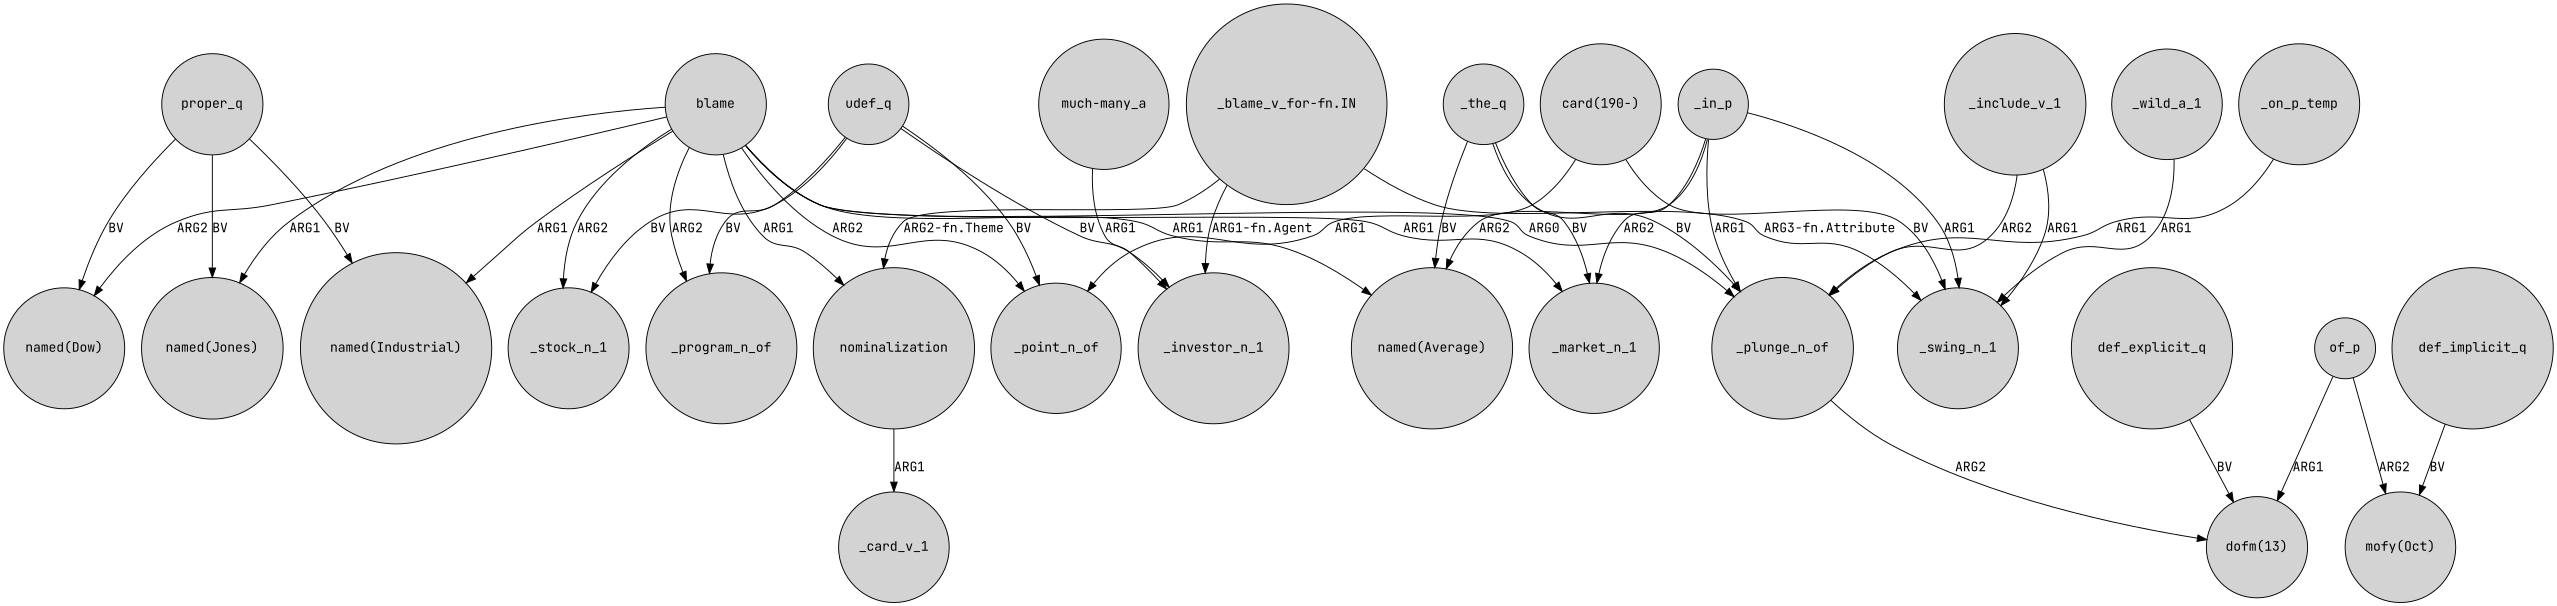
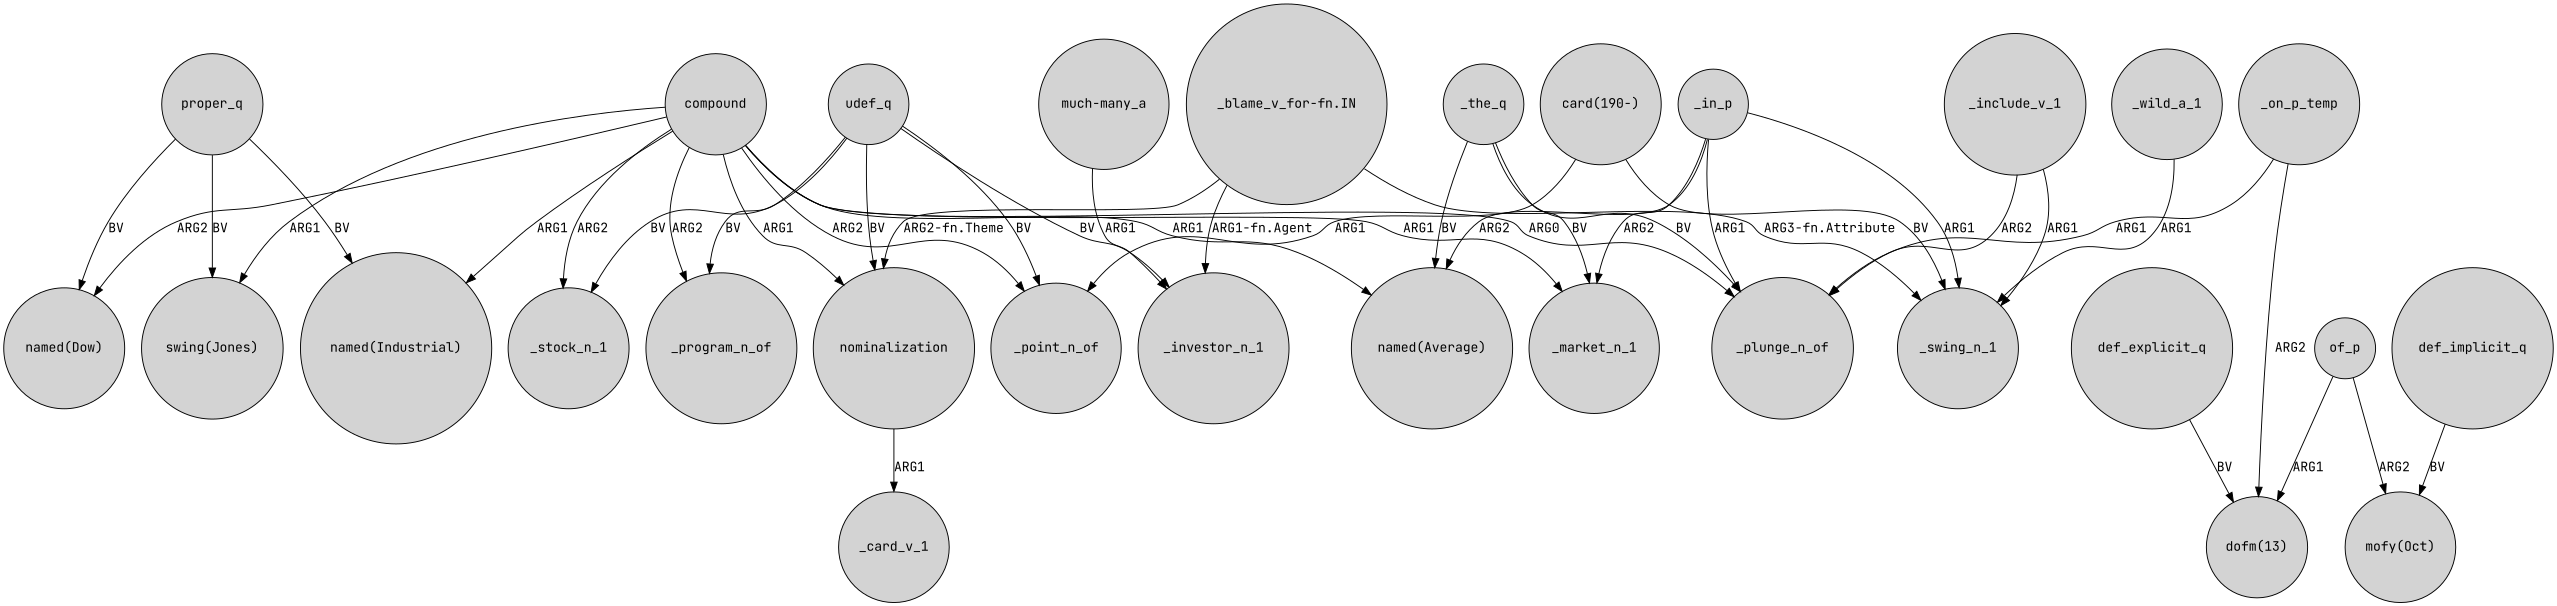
  digraph {
    fontname="JetBrains Mono"
    node [fontname="JetBrains Mono" shape=circle style=filled]
    edge [fontname="JetBrains Mono"]
-   compound [label=blame]
+   compound
    "named(Industrial)"
    _program_n_of
    nominalization
    "named(Dow)"
    _plunge_n_of
    "named(Average)"
    _stock_n_1
-   "named(Jones)"
+   "named(Jones)" [label="swing(Jones)"]
    _point_n_of
    _market_n_1
    n12 [label=_card_v_1]
    of_p
    "dofm(13)"
    "mofy(Oct)"
    "_blame_v_for-fn.IN"
    _investor_n_1
    _swing_n_1
    def_implicit_q
    udef_q
    _in_p
    _include_v_1
    "much-many_a"
    proper_q
    _the_q
    _wild_a_1
    def_explicit_q
    _on_p_temp
    "card(190-)"
    compound -> "named(Industrial)" [label=ARG1]
    compound -> _program_n_of [label=ARG2]
    compound -> nominalization [label=ARG1]
    compound -> "named(Dow)" [label=ARG2]
    compound -> _plunge_n_of [label=ARG0]
    compound -> "named(Average)" [label=ARG1]
    compound -> _stock_n_1 [label=ARG2]
    compound -> "named(Jones)" [label=ARG1]
    compound -> _point_n_of [label=ARG2]
    compound -> _market_n_1 [label=ARG1]
    nominalization -> n12 [label=ARG1]
    of_p -> "dofm(13)" [label=ARG1]
    of_p -> "mofy(Oct)" [label=ARG2]
    "_blame_v_for-fn.IN" -> nominalization [label="ARG2-fn.Theme"]
    "_blame_v_for-fn.IN" -> _investor_n_1 [label="ARG1-fn.Agent"]
    "_blame_v_for-fn.IN" -> _swing_n_1 [label="ARG3-fn.Attribute"]
    def_implicit_q -> "mofy(Oct)" [label=BV]
    udef_q -> _program_n_of [label=BV]
+   udef_q -> nominalization [label=BV]
    udef_q -> _stock_n_1 [label=BV]
    udef_q -> _point_n_of [label=BV]
    udef_q -> _investor_n_1 [label=BV]
    _in_p -> _plunge_n_of [label=ARG1]
    _in_p -> "named(Average)" [label=ARG2]
    _in_p -> _market_n_1 [label=ARG2]
    _in_p -> _swing_n_1 [label=ARG1]
    _include_v_1 -> _plunge_n_of [label=ARG2]
    _include_v_1 -> _swing_n_1 [label=ARG1]
    "much-many_a" -> _investor_n_1 [label=ARG1]
    proper_q -> "named(Industrial)" [label=BV]
    proper_q -> "named(Dow)" [label=BV]
    proper_q -> "named(Jones)" [label=BV]
    _the_q -> _plunge_n_of [label=BV]
    _the_q -> "named(Average)" [label=BV]
    _the_q -> _market_n_1 [label=BV]
    _wild_a_1 -> _swing_n_1 [label=ARG1]
    def_explicit_q -> "dofm(13)" [label=BV]
    _on_p_temp -> _plunge_n_of [label=ARG1]
-   _plunge_n_of -> "dofm(13)" [label=ARG2]
+   _on_p_temp -> "dofm(13)" [label=ARG2]
    "card(190-)" -> _point_n_of [label=ARG1]
    "card(190-)" -> _swing_n_1 [label=BV]
  }
